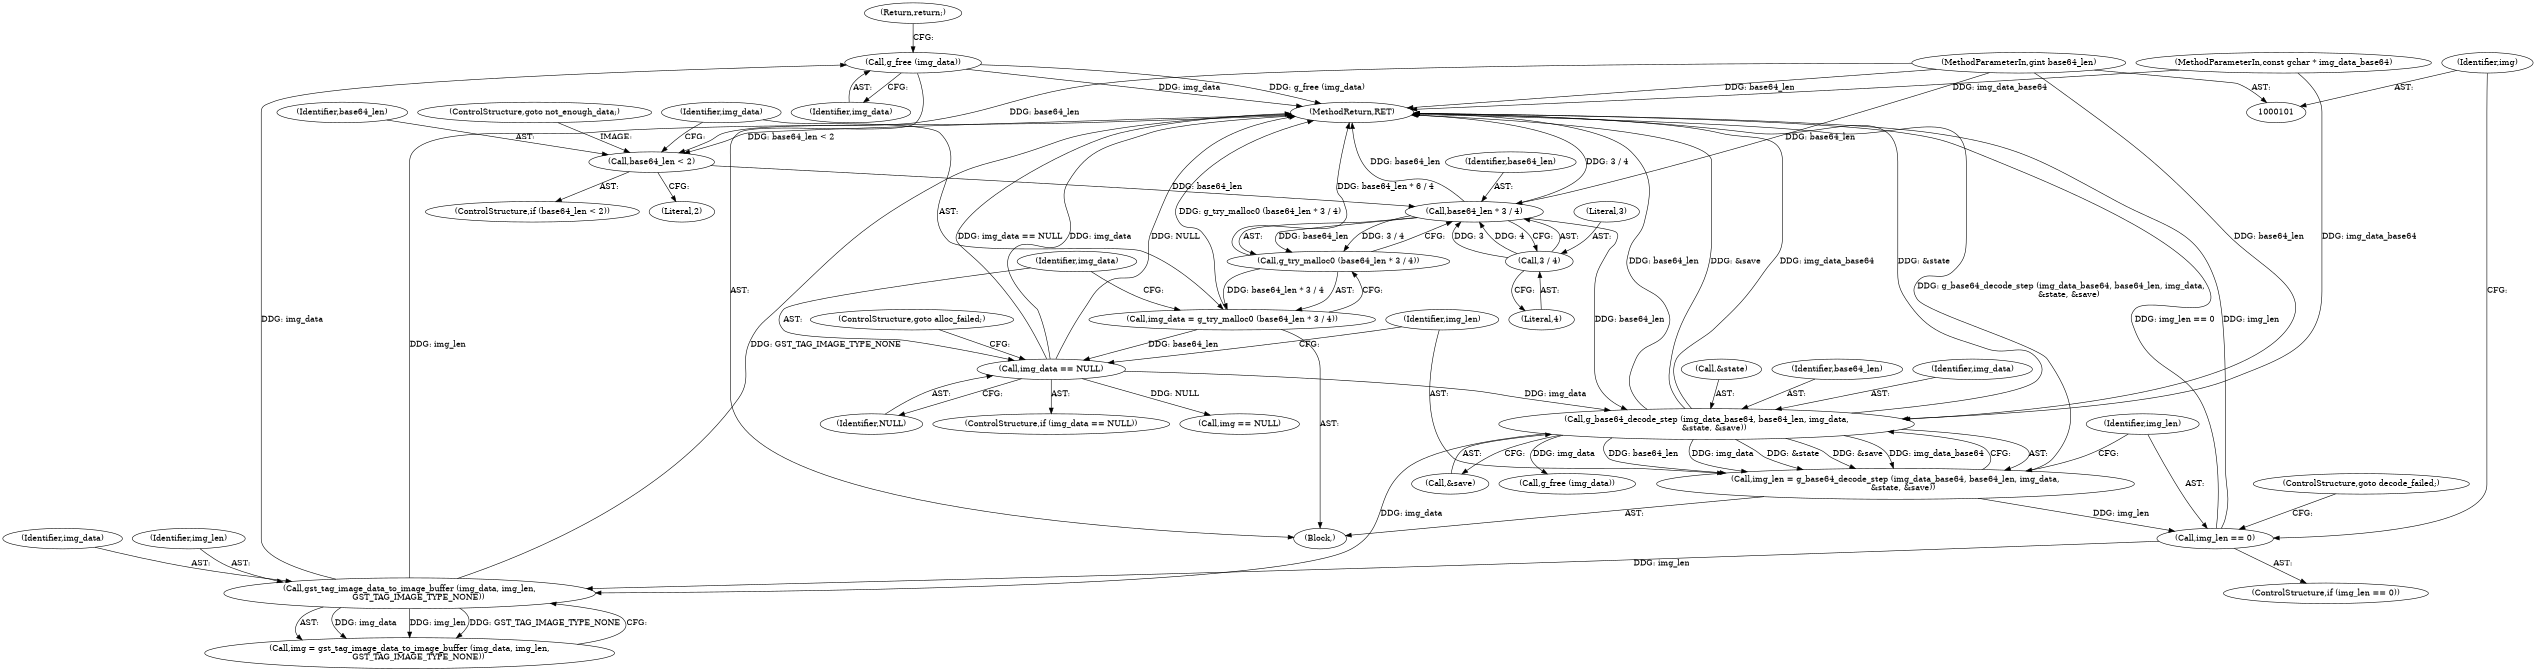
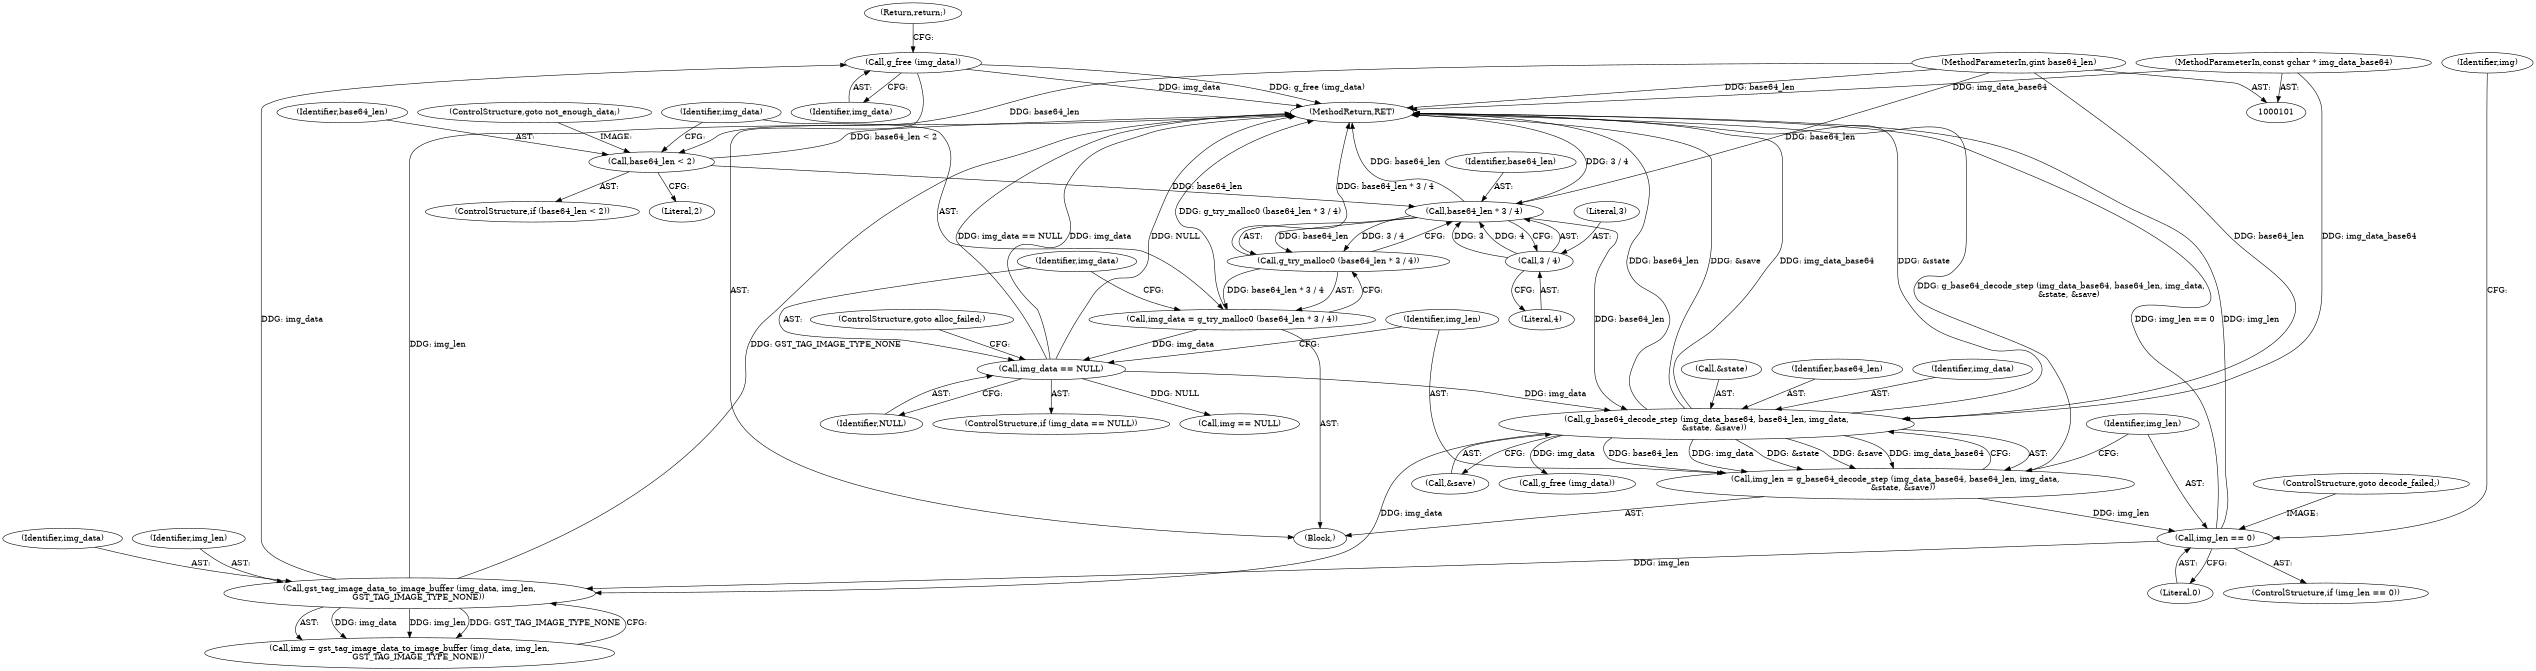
  digraph {
    n1 [label="(Call,g_free (img_data))"]
    n2 [label="(Block,)"]
    n3 [label="(Identifier,img_data)"]
    n4 [label="(MethodReturn,RET)"]
    n5 [label="(Call,gst_tag_image_data_to_image_buffer (img_data, img_len,\n       GST_TAG_IMAGE_TYPE_NONE))"]
    n6 [label="(Call,img = gst_tag_image_data_to_image_buffer (img_data, img_len,\n       GST_TAG_IMAGE_TYPE_NONE))"]
    n7 [label="(Call,g_base64_decode_step (img_data_base64, base64_len, img_data,\n      &state, &save))"]
    n8 [label="(Call,img_len = g_base64_decode_step (img_data_base64, base64_len, img_data,\n      &state, &save))"]
    n9 [label="(Call,&save)"]
    n10 [label="(Call,g_free (img_data))"]
    n11 [label="(Call,img_len == 0)"]
    n12 [label="(MethodParameterIn,const gchar * img_data_base64)"]
    1000101
    n14 [label="(Call,base64_len * 3 / 4)"]
    n15 [label="(Call,3 / 4)"]
    n16 [label="(Call,g_try_malloc0 (base64_len * 3 / 4))"]
    n17 [label="(Literal,4)"]
    n18 [label="(Call,img_data = g_try_malloc0 (base64_len * 3 / 4))"]
    n19 [label="(Call,base64_len < 2)"]
    n20 [label="(ControlStructure,if (base64_len < 2))"]
    n21 [label="(Literal,2)"]
    n22 [label="(MethodParameterIn,gint base64_len)"]
    n23 [label="(Call,img_data == NULL)"]
    n24 [label="(Identifier,NULL)"]
    n25 [label="(ControlStructure,if (img_data == NULL))"]
    n26 [label="(Call,img == NULL)"]
    n27 [label="(ControlStructure,if (img_len == 0))"]
+   n28 [label="(Literal,0)"]
    n29 [label="(Identifier,img)"]
    n30 [label="(Identifier,img_len)"]
    n31 [label="(Call,&state)"]
    n32 [label="(Identifier,base64_len)"]
    n33 [label="(Literal,3)"]
    n34 [label="(Identifier,img_len)"]
    n35 [label="(Identifier,base64_len)"]
    n36 [label="(ControlStructure,goto not_enough_data;)"]
    n37 [label="(Identifier,img_data)"]
    n38 [label="(Identifier,img_data)"]
    n39 [label="(ControlStructure,goto alloc_failed;)"]
    n40 [label="(Identifier,img_len)"]
    n41 [label="(Return,return;)"]
    n42 [label="(Identifier,base64_len)"]
    n43 [label="(Identifier,img_data)"]
    n44 [label="(ControlStructure,goto decode_failed;)"]
    n45 [label="(Identifier,img_data)"]
    n1 -> n2 [label="AST: "]
    n1 -> n3 [label="CFG: "]
    n1 -> n4 [label="DDG: img_data"]
    n1 -> n4 [label="DDG: g_free (img_data)"]
    n3 -> n1 [label="AST: "]
    n5 -> n1 [label="DDG: img_data"]
    n5 -> n4 [label="DDG: img_len"]
    n5 -> n4 [label="DDG: GST_TAG_IMAGE_TYPE_NONE"]
    n5 -> n6 [label="AST: "]
    n5 -> n6 [label="DDG: img_data"]
    n5 -> n6 [label="DDG: img_len"]
    n5 -> n6 [label="DDG: GST_TAG_IMAGE_TYPE_NONE"]
    n6 -> n5 [label="CFG: "]
    n7 -> n4 [label="DDG: img_data_base64"]
    n7 -> n4 [label="DDG: &state"]
    n7 -> n4 [label="DDG: base64_len"]
    n7 -> n4 [label="DDG: &save"]
    n7 -> n5 [label="DDG: img_data"]
    n7 -> n8 [label="AST: "]
    n7 -> n8 [label="DDG: base64_len"]
    n7 -> n8 [label="DDG: img_data"]
    n7 -> n8 [label="DDG: &state"]
    n7 -> n8 [label="DDG: &save"]
    n7 -> n8 [label="DDG: img_data_base64"]
    n7 -> n9 [label="CFG: "]
    n7 -> n10 [label="DDG: img_data"]
    n8 -> n2 [label="AST: "]
    n8 -> n4 [label="DDG: g_base64_decode_step (img_data_base64, base64_len, img_data,\n      &state, &save)"]
    n8 -> n7 [label="CFG: "]
    n8 -> n11 [label="DDG: img_len"]
    n9 -> n7 [label="AST: "]
    n11 -> n4 [label="DDG: img_len == 0"]
    n11 -> n4 [label="DDG: img_len"]
    n11 -> n5 [label="DDG: img_len"]
    n11 -> n27 [label="AST: "]
+   n11 -> n28 [label="CFG: "]
    n12 -> n4 [label="DDG: img_data_base64"]
    n12 -> n7 [label="DDG: img_data_base64"]
-   n29 -> 1000101 [label="AST: "]
+   n12 -> 1000101 [label="AST: "]
    n14 -> n4 [label="DDG: 3 / 4"]
    n14 -> n4 [label="DDG: base64_len"]
    n14 -> n7 [label="DDG: base64_len"]
    n14 -> n15 [label="CFG: "]
    n14 -> n16 [label="AST: "]
    n14 -> n16 [label="DDG: base64_len"]
    n14 -> n16 [label="DDG: 3 / 4"]
    n15 -> n14 [label="AST: "]
    n15 -> n14 [label="DDG: 3"]
    n15 -> n14 [label="DDG: 4"]
    n15 -> n17 [label="CFG: "]
-   n16 -> n4 [label="DDG: base64_len * 6 / 4"]
+   n16 -> n4 [label="DDG: base64_len * 3 / 4"]
    n16 -> n14 [label="CFG: "]
    n16 -> n18 [label="AST: "]
    n16 -> n18 [label="DDG: base64_len * 3 / 4"]
    n17 -> n15 [label="AST: "]
    n18 -> n2 [label="AST: "]
    n18 -> n4 [label="DDG: g_try_malloc0 (base64_len * 3 / 4)"]
    n18 -> n16 [label="CFG: "]
-   n18 -> n23 [label="DDG: base64_len"]
-   n4 -> n19 [label="DDG: base64_len < 2"]
+   n18 -> n23 [label="DDG: img_data"]
+   n19 -> n4 [label="DDG: base64_len < 2"]
    n19 -> n14 [label="DDG: base64_len"]
    n19 -> n20 [label="AST: "]
    n19 -> n21 [label="CFG: "]
    n22 -> n4 [label="DDG: base64_len"]
    n22 -> n7 [label="DDG: base64_len"]
    n22 -> 1000101 [label="AST: "]
    n22 -> n14 [label="DDG: base64_len"]
    n22 -> n19 [label="DDG: base64_len"]
    n23 -> n4 [label="DDG: img_data"]
    n23 -> n4 [label="DDG: NULL"]
    n23 -> n4 [label="DDG: img_data == NULL"]
    n23 -> n7 [label="DDG: img_data"]
    n23 -> n24 [label="CFG: "]
    n23 -> n25 [label="AST: "]
    n23 -> n26 [label="DDG: NULL"]
    n24 -> n23 [label="AST: "]
+   n28 -> n11 [label="AST: "]
    n29 -> n11 [label="CFG: "]
    n30 -> n5 [label="AST: "]
    n31 -> n7 [label="AST: "]
    n32 -> n19 [label="AST: "]
    n33 -> n15 [label="AST: "]
    n34 -> n8 [label="AST: "]
    n34 -> n23 [label="CFG: "]
    n35 -> n7 [label="AST: "]
    n36 -> n19 [label="IMAGE: "]
    n37 -> n7 [label="AST: "]
    n38 -> n5 [label="AST: "]
    n39 -> n23 [label="CFG: "]
    n40 -> n8 [label="CFG: "]
    n40 -> n11 [label="AST: "]
    n41 -> n1 [label="CFG: "]
    n42 -> n14 [label="AST: "]
    n43 -> n18 [label="AST: "]
    n43 -> n19 [label="CFG: "]
-   n44 -> n11 [label="CFG: "]
+   n44 -> n11 [label="IMAGE: "]
    n45 -> n18 [label="CFG: "]
    n45 -> n23 [label="AST: "]
  }
